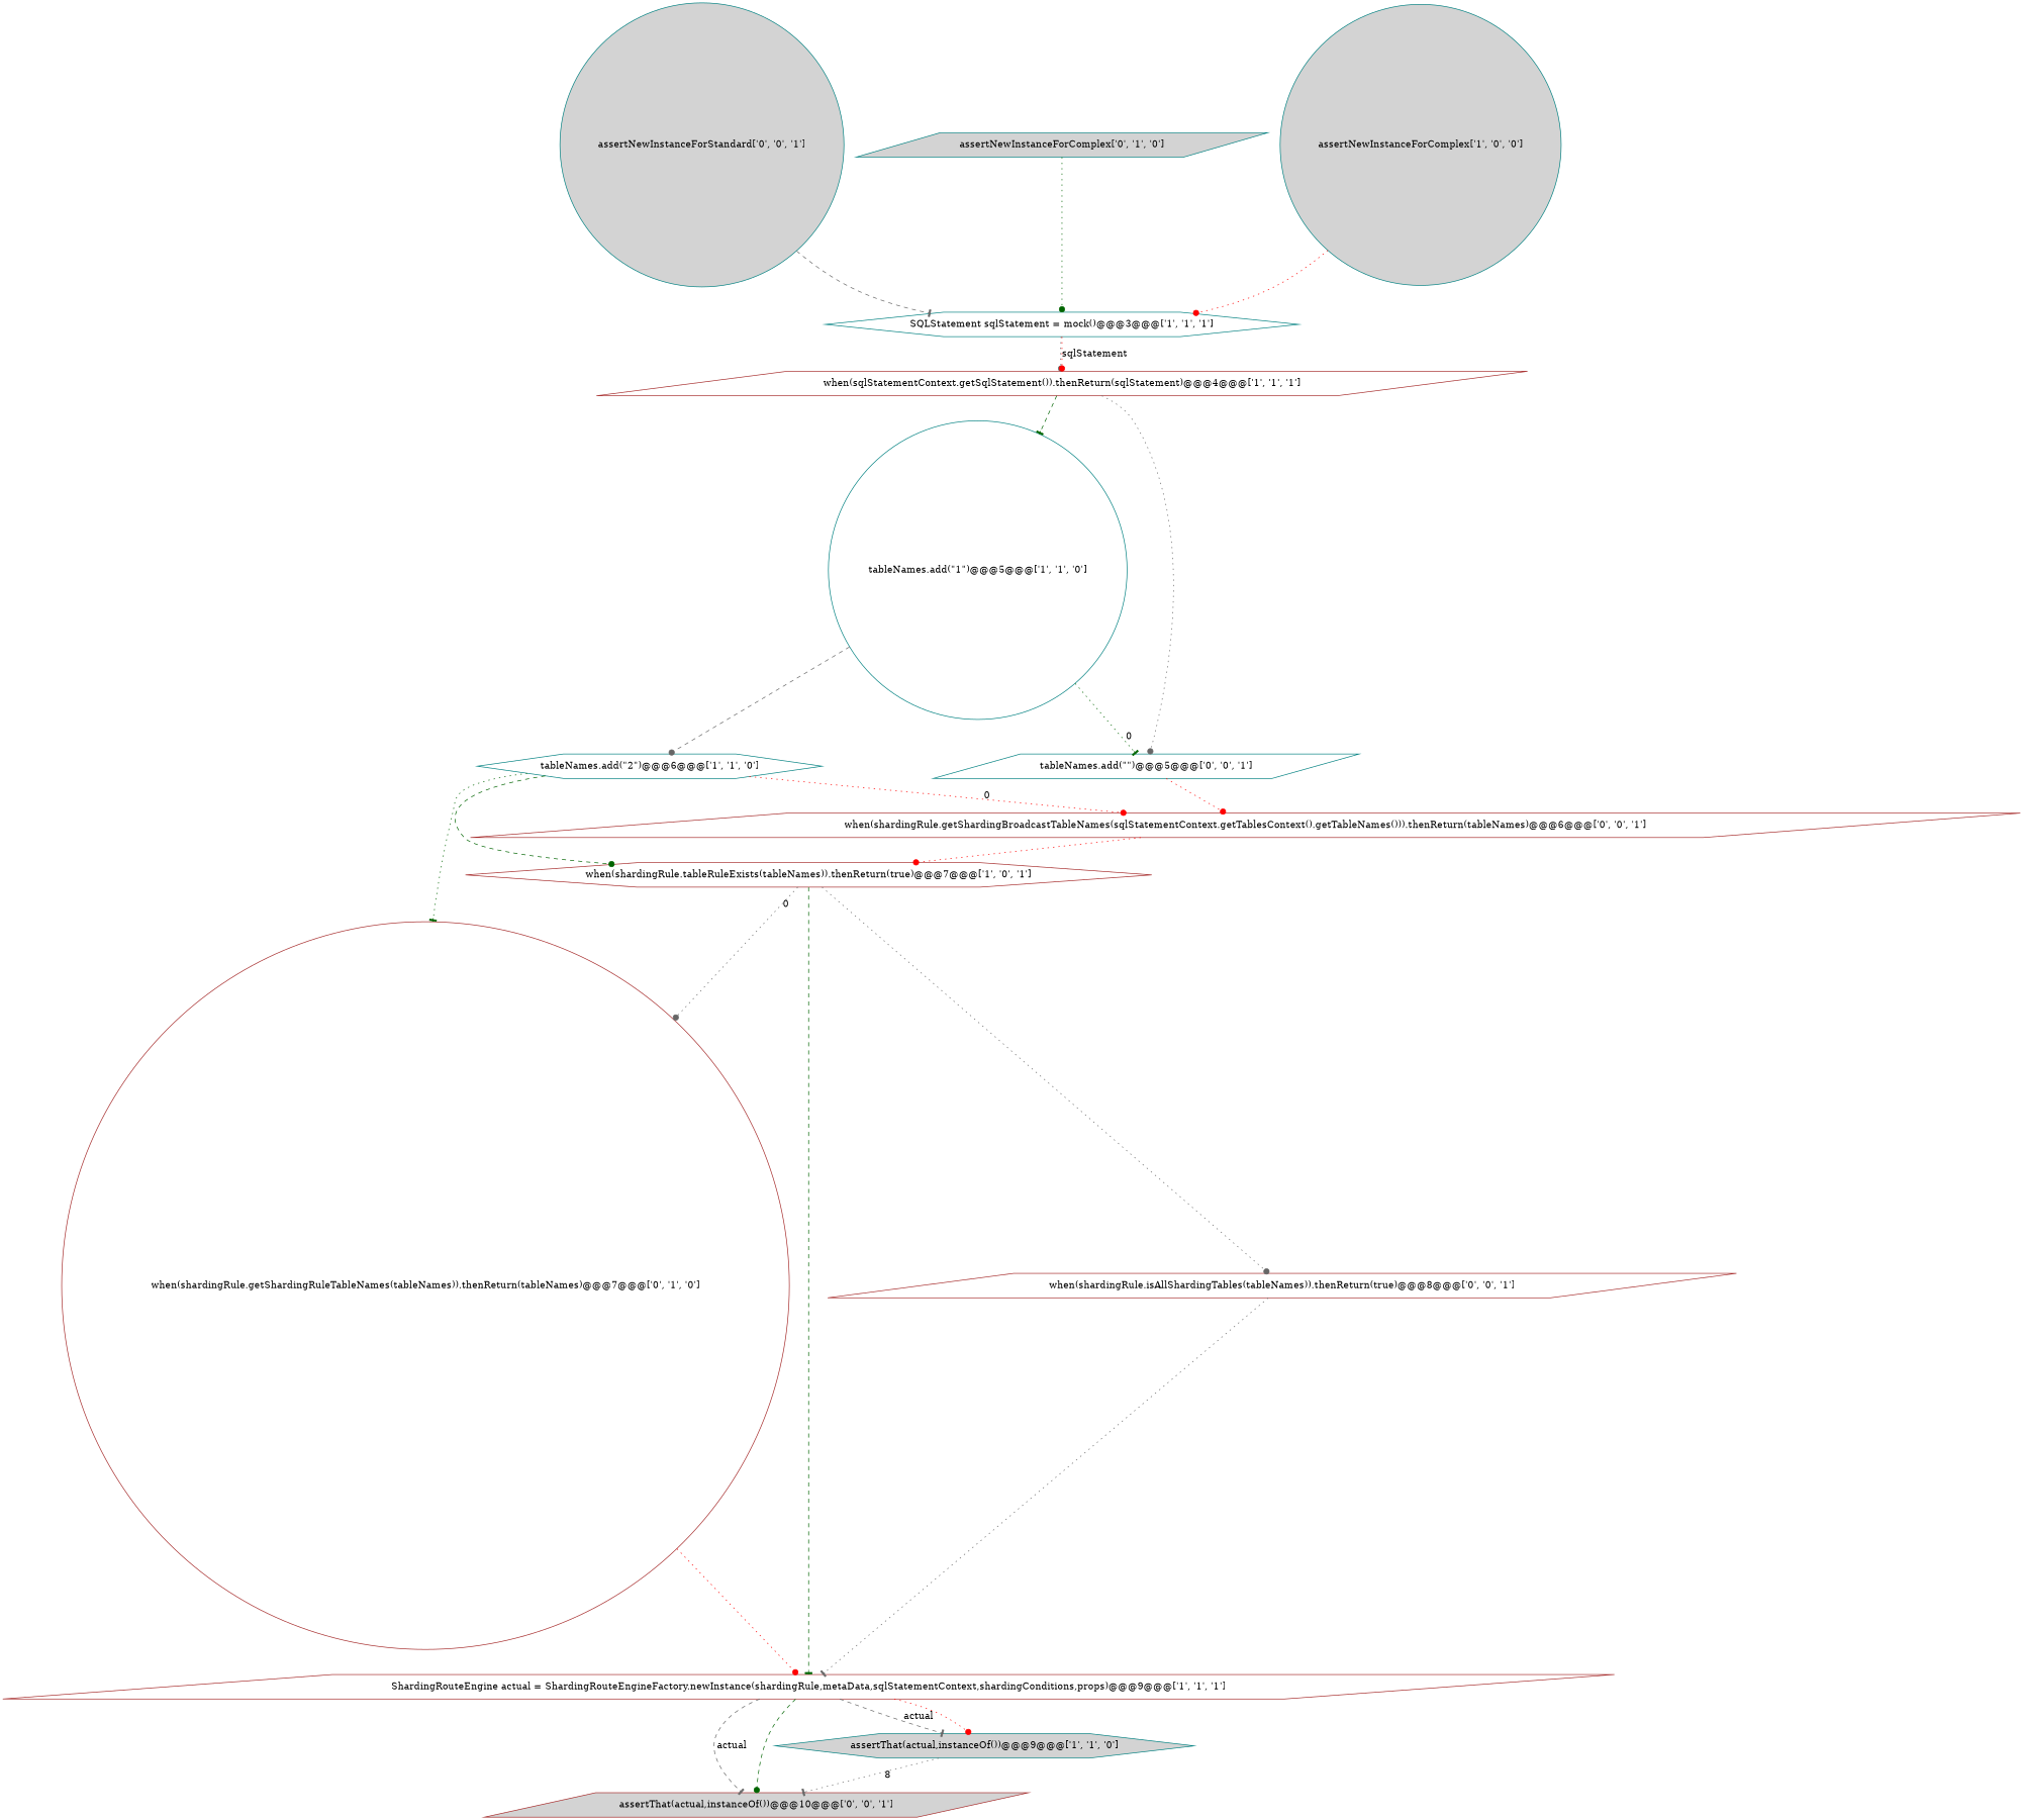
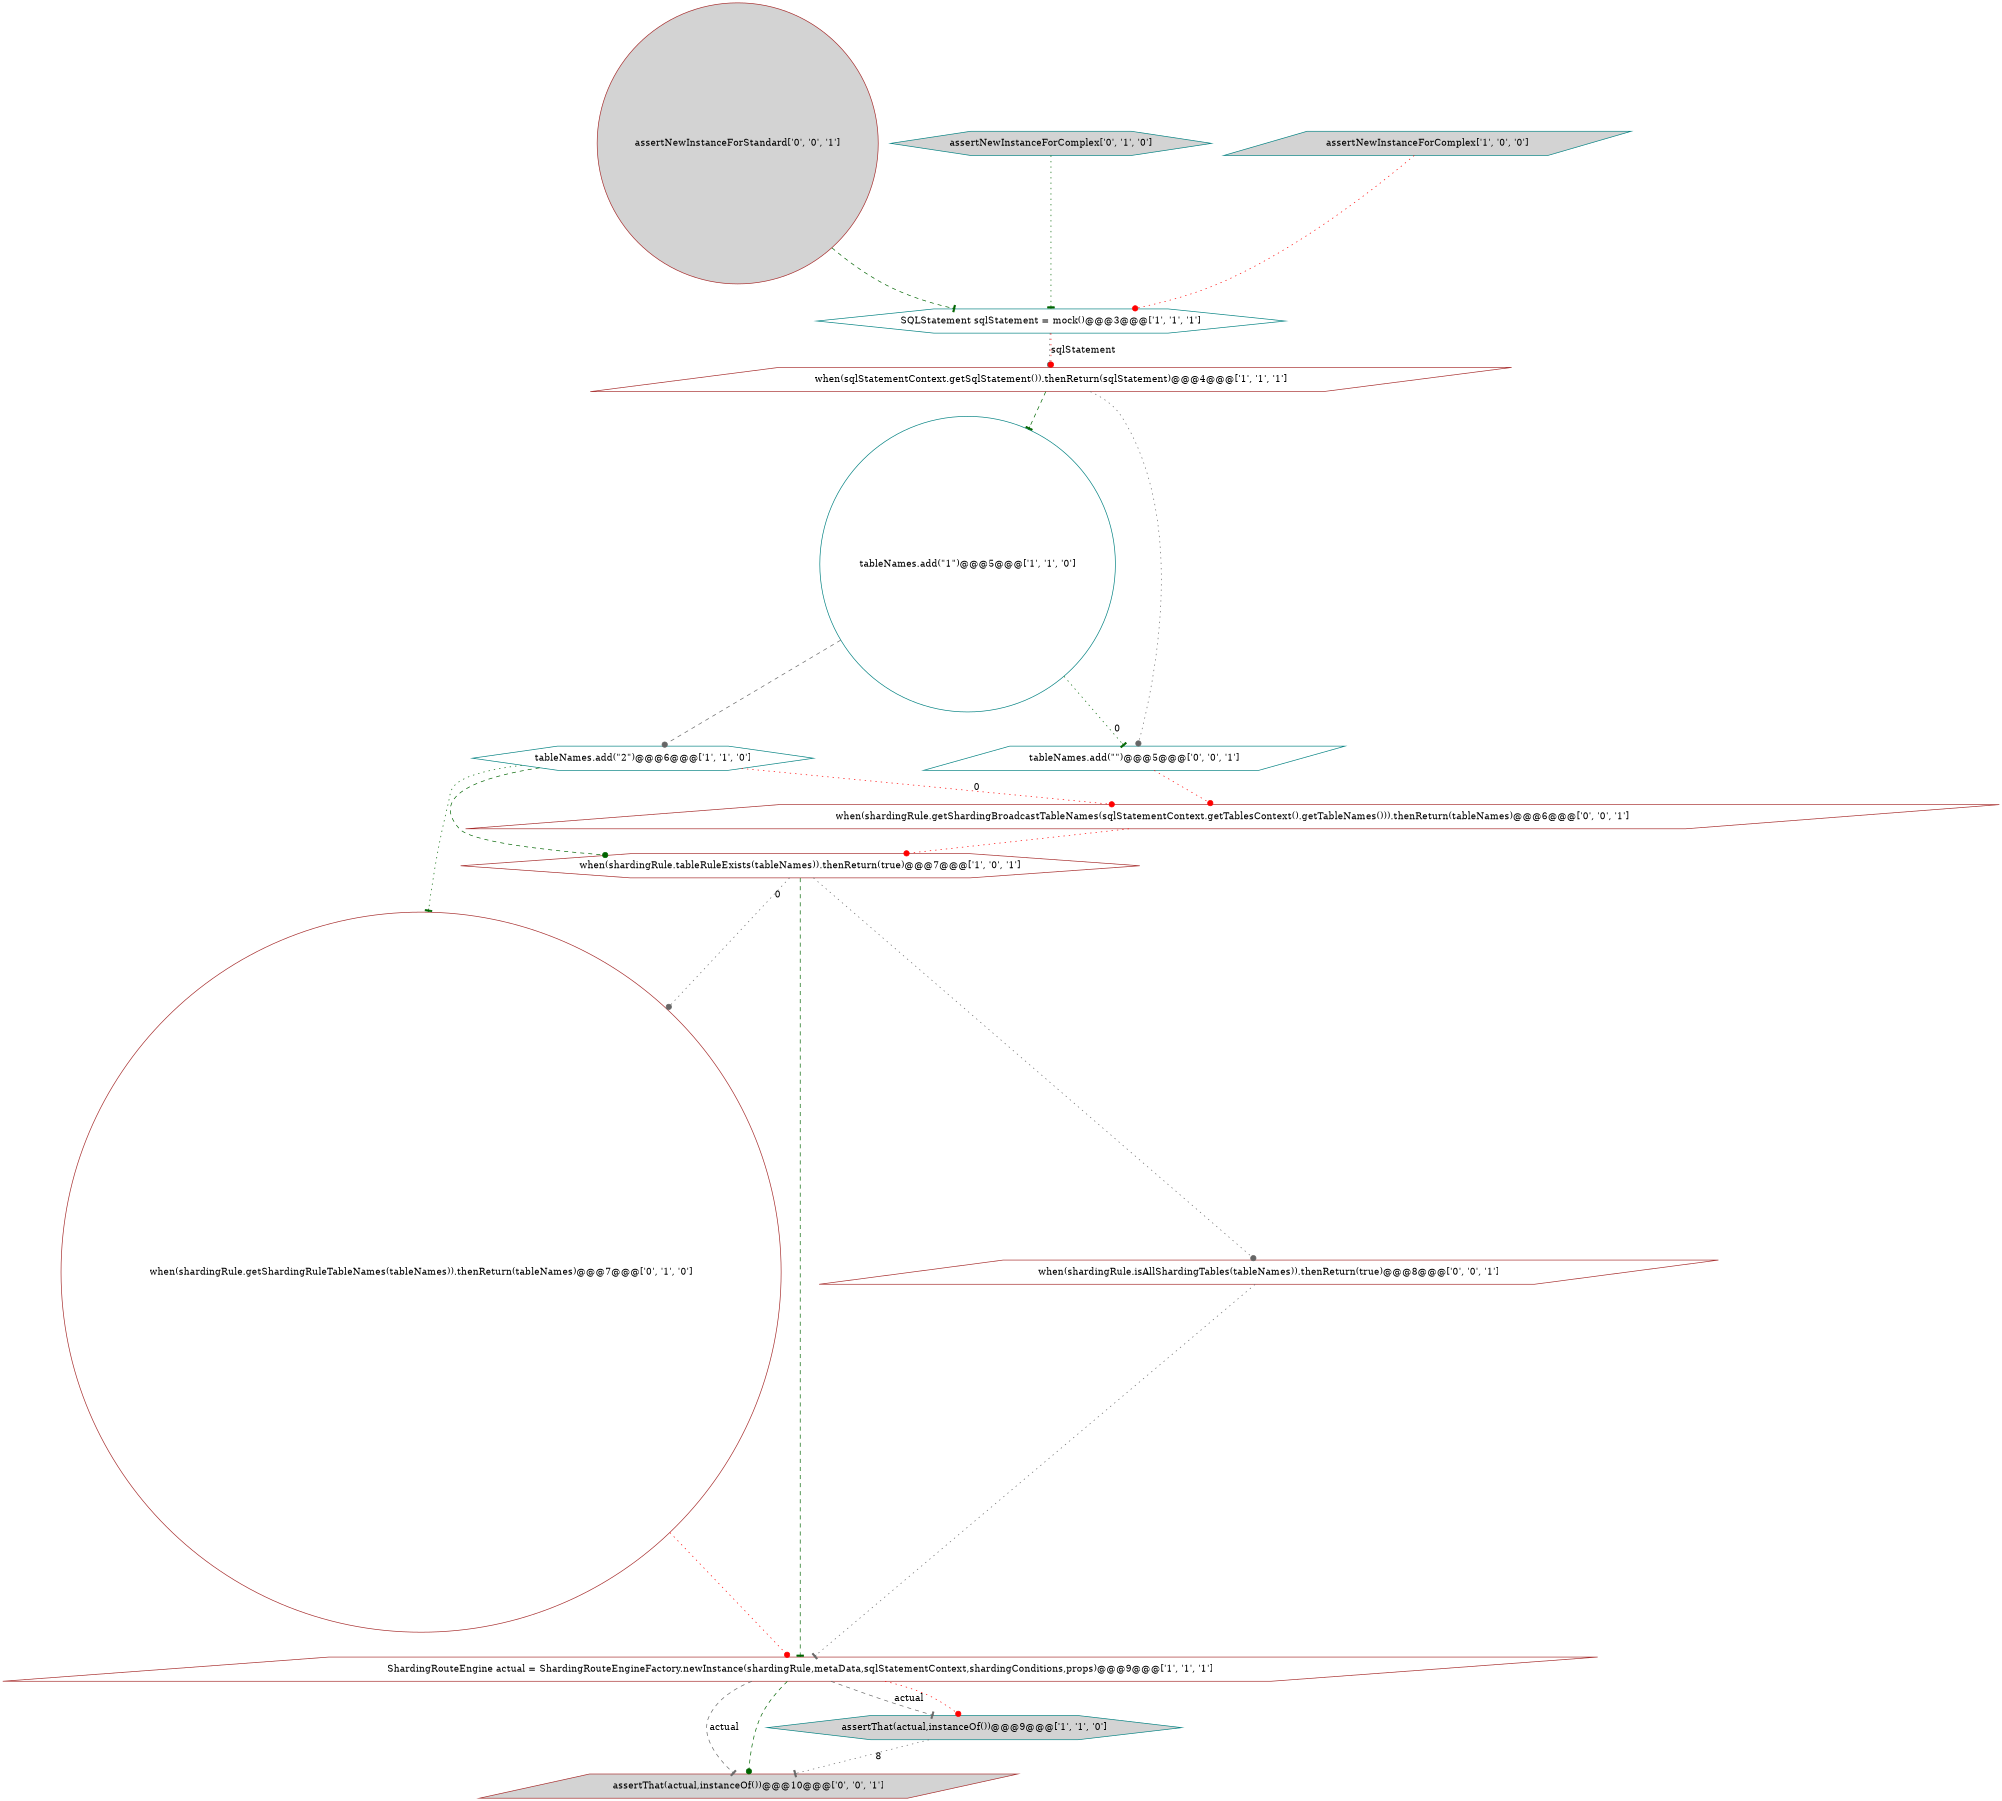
  digraph {
    node [color=brown fillcolor=white shape=parallelogram style=filled]
    edge [arrowhead=dot color=gray40 style=dotted]
    n1 [label="ShardingRouteEngine actual = ShardingRouteEngineFactory.newInstance(shardingRule,metaData,sqlStatementContext,shardingConditions,props)@@@9@@@['1', '1', '1']"]
    n2 [color=teal fillcolor=lightgray label="assertThat(actual,instanceOf())@@@9@@@['1', '1', '0']" shape=hexagon]
    n3 [fillcolor=lightgray label="assertThat(actual,instanceOf())@@@10@@@['0', '0', '1']"]
-   n4 [color=teal fillcolor=lightgray label="assertNewInstanceForStandard['0', '0', '1']" shape=circle]
+   n4 [fillcolor=lightgray label="assertNewInstanceForStandard['0', '0', '1']" shape=circle]
    n5 [color=teal label="SQLStatement sqlStatement = mock()@@@3@@@['1', '1', '1']" shape=hexagon]
    n6 [label="when(sqlStatementContext.getSqlStatement()).thenReturn(sqlStatement)@@@4@@@['1', '1', '1']"]
-   n7 [color=teal fillcolor=lightgray label="assertNewInstanceForComplex['0', '1', '0']"]
-   n8 [color=teal fillcolor=lightgray label="assertNewInstanceForComplex['1', '0', '0']" shape=circle]
+   n7 [color=teal fillcolor=lightgray label="assertNewInstanceForComplex['0', '1', '0']" shape=hexagon]
+   n8 [color=teal fillcolor=lightgray label="assertNewInstanceForComplex['1', '0', '0']"]
    n9 [color=teal label="tableNames.add(\"1\")@@@5@@@['1', '1', '0']" shape=circle]
    n10 [color=teal label="tableNames.add(\"\")@@@5@@@['0', '0', '1']"]
    n11 [label="when(shardingRule.tableRuleExists(tableNames)).thenReturn(true)@@@7@@@['1', '0', '1']" shape=hexagon]
    n12 [label="when(shardingRule.isAllShardingTables(tableNames)).thenReturn(true)@@@8@@@['0', '0', '1']"]
    n13 [label="when(shardingRule.getShardingRuleTableNames(tableNames)).thenReturn(tableNames)@@@7@@@['0', '1', '0']" shape=circle]
    n14 [color=teal label="tableNames.add(\"2\")@@@6@@@['1', '1', '0']" shape=hexagon]
    n15 [label="when(shardingRule.getShardingBroadcastTableNames(sqlStatementContext.getTablesContext().getTableNames())).thenReturn(tableNames)@@@6@@@['0', '0', '1']"]
    n1 -> n2 [arrowhead=tee label=actual style=dashed]
    n1 -> n2 [color=red]
    n1 -> n3 [arrowhead=tee label=actual style=dashed]
    n1 -> n3 [color=darkgreen style=dashed]
    n2 -> n3 [arrowhead=tee label=8]
-   n4 -> n5 [arrowhead=tee style=dashed]
+   n4 -> n5 [arrowhead=tee color=darkgreen style=dashed]
    n5 -> n6
    n5 -> n6 [color=red label=sqlStatement]
    n6 -> n9 [arrowhead=tee color=darkgreen style=dashed]
    n6 -> n10
-   n7 -> n5 [color=darkgreen]
+   n7 -> n5 [arrowhead=tee color=darkgreen]
    n8 -> n5 [color=red]
    n9 -> n10 [arrowhead=tee color=darkgreen label=0]
    n9 -> n14 [style=dashed]
    n10 -> n15 [color=red]
    n11 -> n1 [arrowhead=tee color=darkgreen style=dashed]
    n11 -> n12
    n11 -> n13 [label=0]
    n12 -> n1 [arrowhead=tee]
    n13 -> n1 [color=red]
    n14 -> n11 [color=darkgreen style=dashed]
    n14 -> n13 [arrowhead=tee color=darkgreen]
    n14 -> n15 [color=red label=0]
    n15 -> n11 [color=red]
  }
